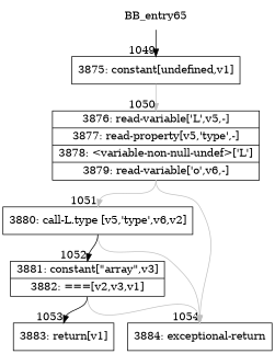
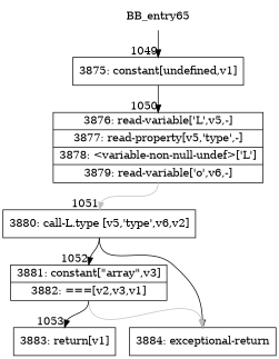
  digraph {
    rankdir=TD
    node [shape=record]
    edge [headport=n tailport=s]
    n1 [label=BB_entry65 shape=none]
    n2 [label="{3875: constant[undefined,v1]}"]
    n3 [label="{3876: read-variable['L',v5,-]|3877: read-property[v5,'type',-]|3878: \<variable-non-null-undef\>['L']|3879: read-variable['o',v6,-]}"]
    n4 [label="{3880: call-L.type [v5,'type',v6,v2]}"]
    n5 [label="{3884: exceptional-return}"]
    n6 [label="{3881: constant[\"array\",v3]|3882: ===[v2,v3,v1]}"]
    n7 [label="{3883: return[v1]}"]
    n1 -> n2 [headlabel="    1049"]
-   n2 -> n3 [headlabel="      1050" color=gray]
+   n2 -> n3 [headlabel="      1050"]
    n3 -> n4 [color=gray headlabel="      1051"]
-   n3 -> n5 [color=gray headlabel="      1054"]
-   n4 -> n5 [color=gray]
+   n4 -> n5 [color=black]
    n4 -> n6 [headlabel="      1052"]
    n6 -> n5 [color=gray]
    n6 -> n7 [headlabel="      1053"]
  }
